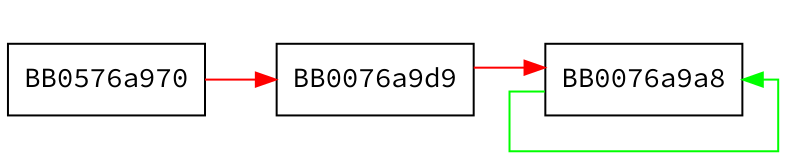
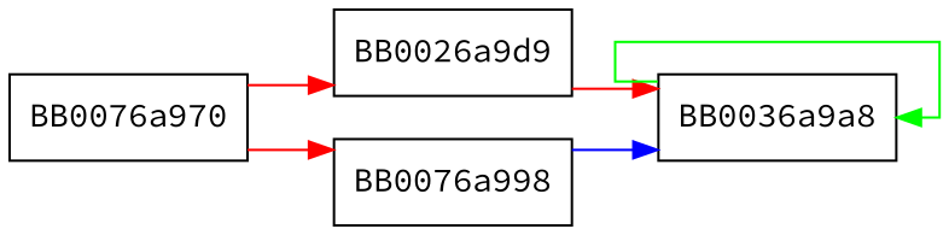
  digraph {
    fontname="Source Code Pro"
    rankdir=LR
    splines=ortho
    node [fontname="Source Code Pro" shape=box]
    edge [color=red fontname="Source Code Pro"]
-   BB0076a970 [label=BB0576a970]
-   BB0076a9d9
-   BB0076a9a8
+   BB0076a970
+   BB0076a9d9 [label=BB0026a9d9]
+   BB0076a998
+   BB0076a9a8 [label=BB0036a9a8]
    BB0076a970 -> BB0076a9d9
+   BB0076a970 -> BB0076a998
    BB0076a9d9 -> BB0076a9a8
+   BB0076a998 -> BB0076a9a8 [color=blue]
    BB0076a9a8 -> BB0076a9a8 [color=green]
  }
